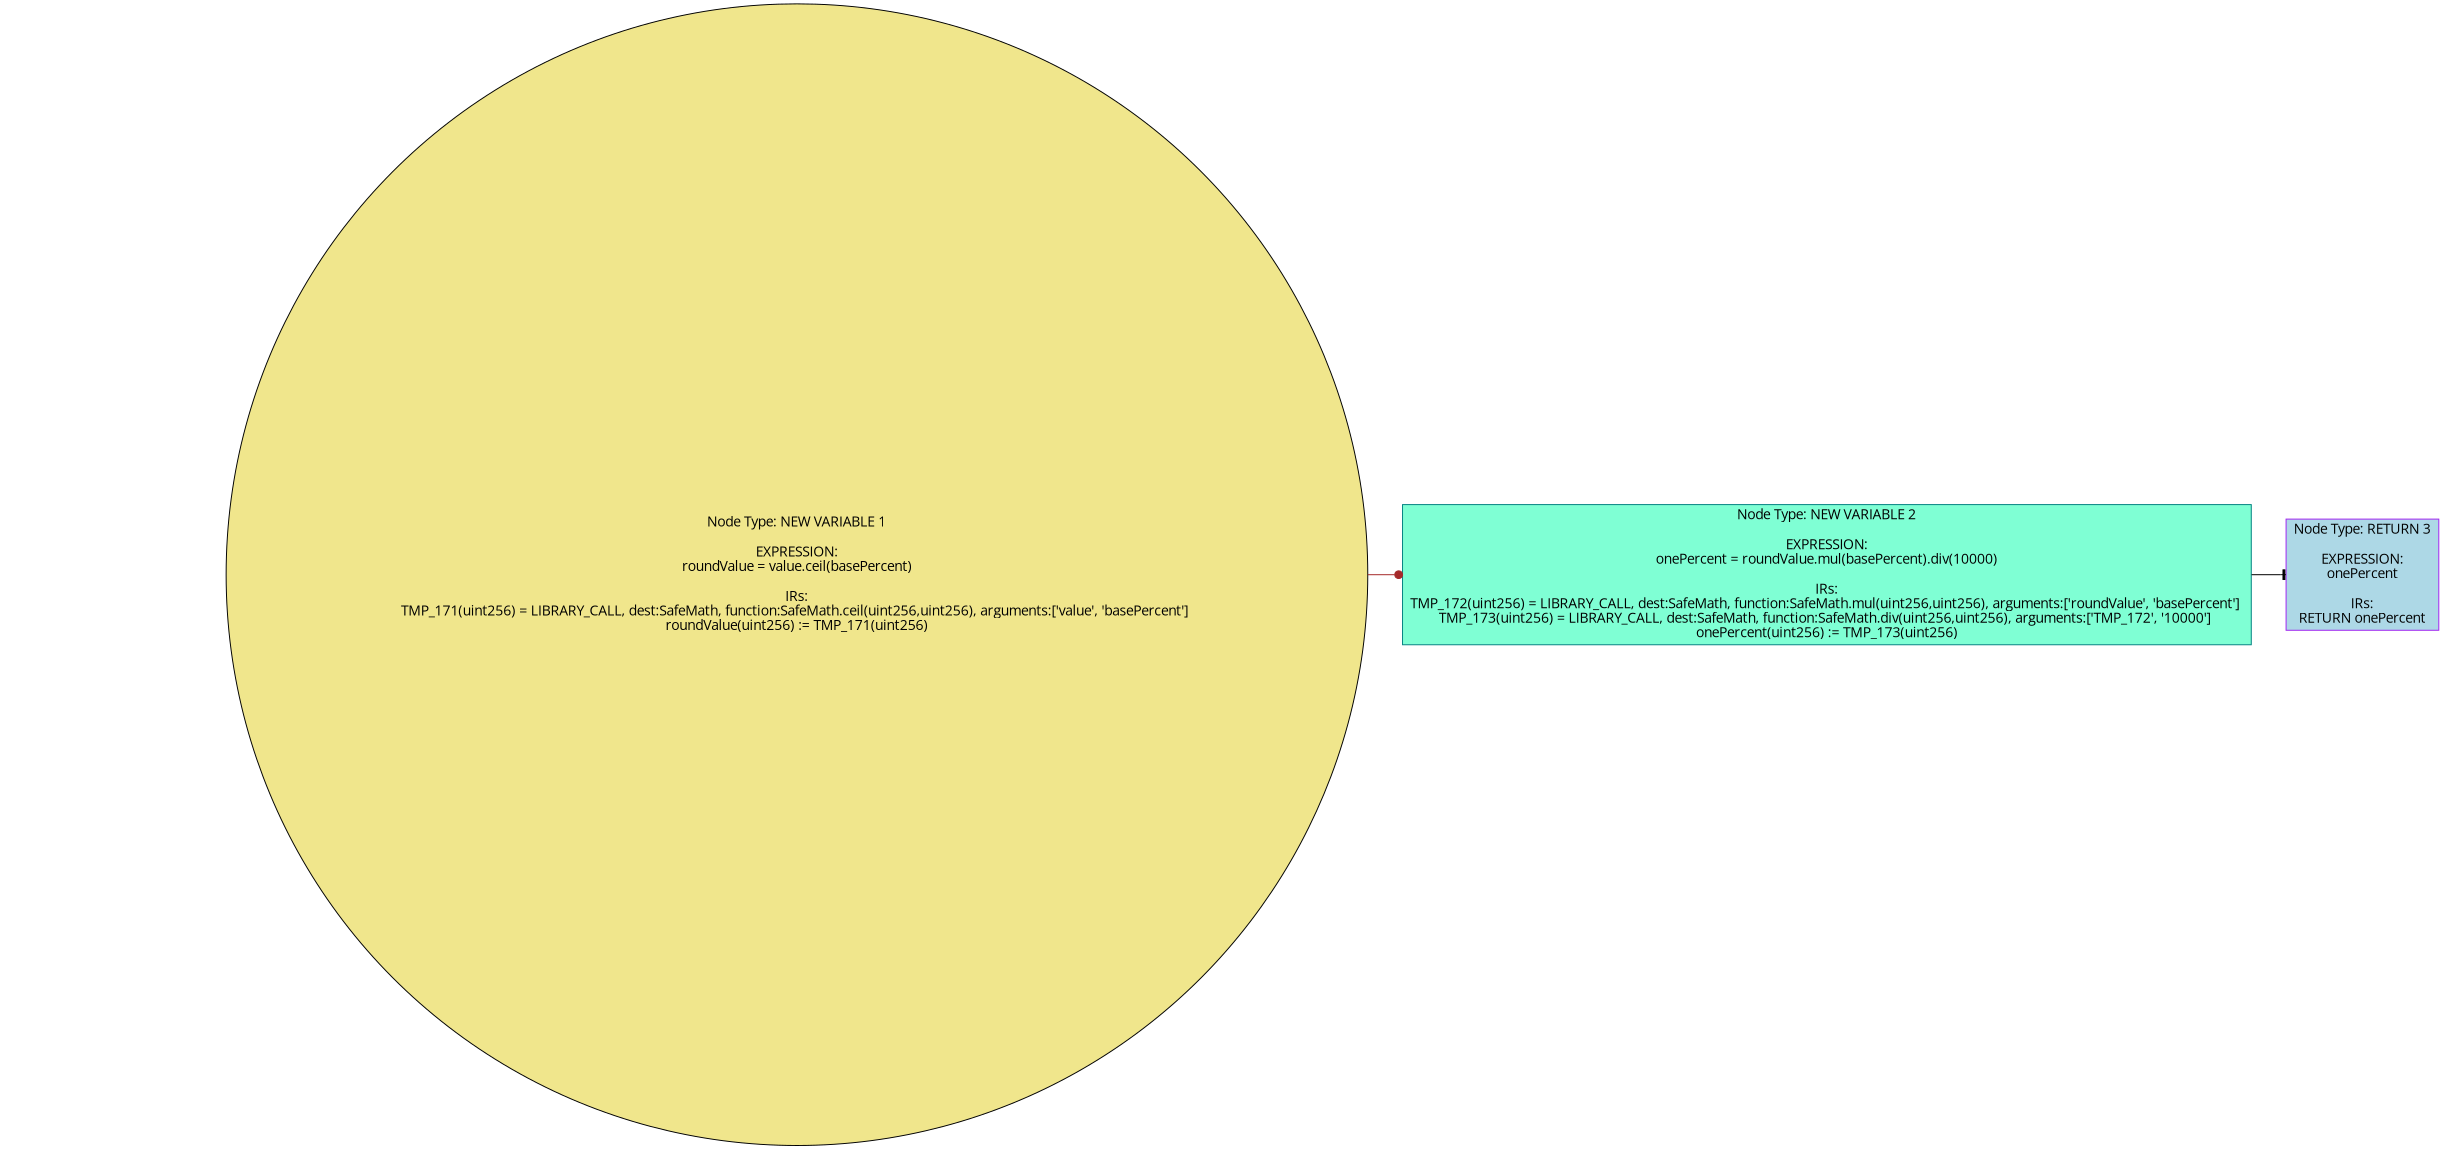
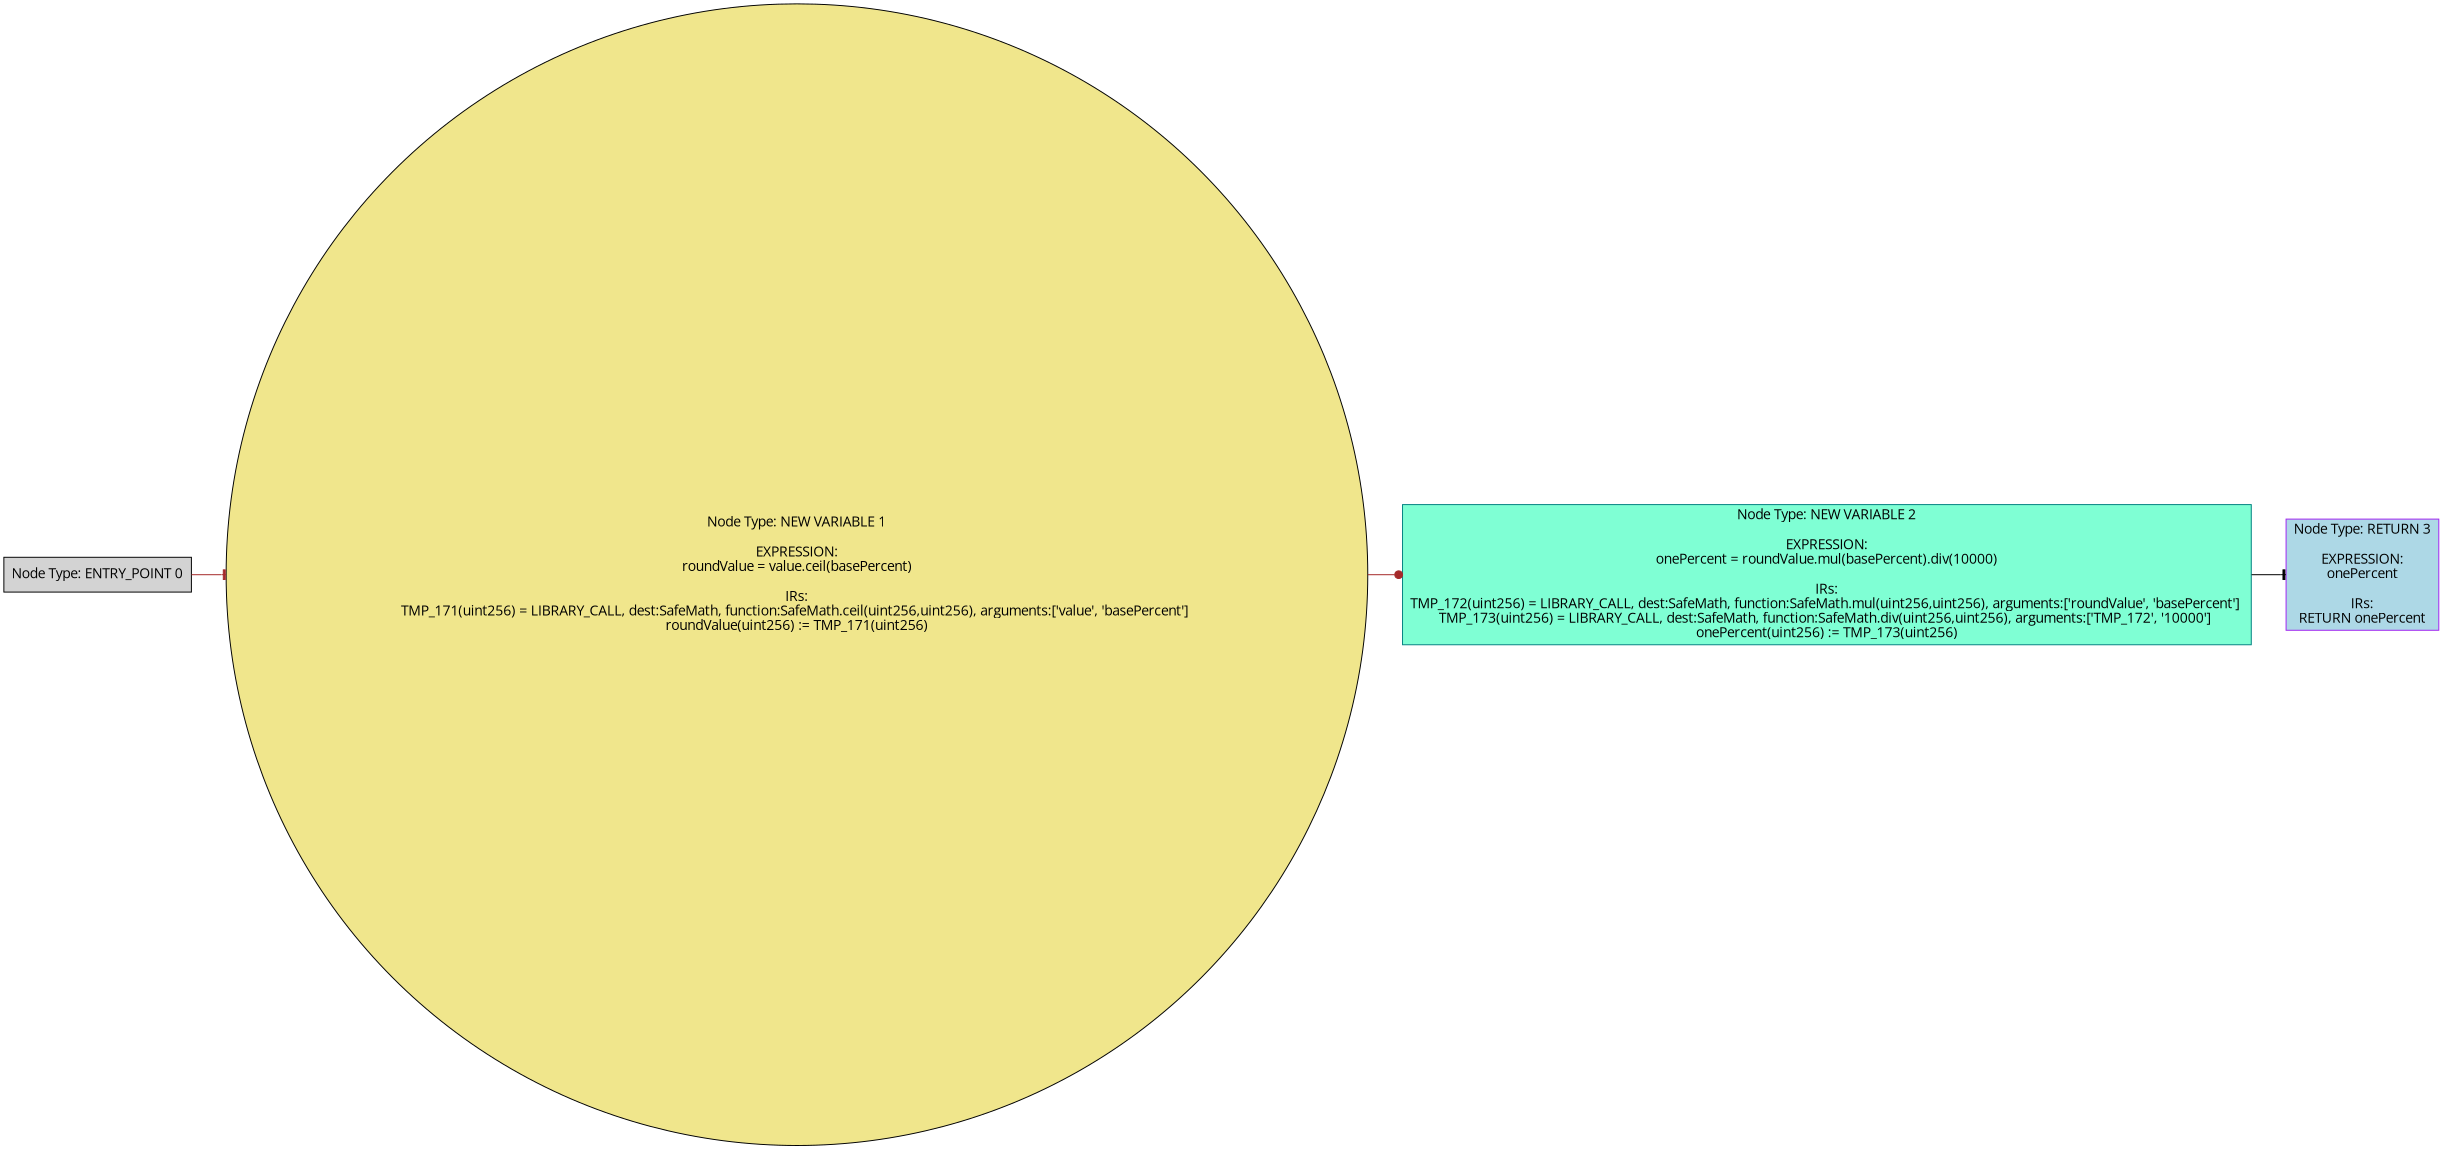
  digraph {
    rankdir=LR
    fontname="Open Sans"
    node [style=filled color=black shape=box fontname="Open Sans"]
    edge [color=brown arrowhead=tee fontname="Open Sans"]
+   n1 [label="Node Type: ENTRY_POINT 0\n" fillcolor=lightgrey]
    n2 [label="Node Type: NEW VARIABLE 1\n\nEXPRESSION:\nroundValue = value.ceil(basePercent)\n\nIRs:\nTMP_171(uint256) = LIBRARY_CALL, dest:SafeMath, function:SafeMath.ceil(uint256,uint256), arguments:['value', 'basePercent'] \nroundValue(uint256) := TMP_171(uint256)" fillcolor=khaki shape=circle]
    n3 [label="Node Type: NEW VARIABLE 2\n\nEXPRESSION:\nonePercent = roundValue.mul(basePercent).div(10000)\n\nIRs:\nTMP_172(uint256) = LIBRARY_CALL, dest:SafeMath, function:SafeMath.mul(uint256,uint256), arguments:['roundValue', 'basePercent'] \nTMP_173(uint256) = LIBRARY_CALL, dest:SafeMath, function:SafeMath.div(uint256,uint256), arguments:['TMP_172', '10000'] \nonePercent(uint256) := TMP_173(uint256)" fillcolor=aquamarine color=teal]
    n4 [label="Node Type: RETURN 3\n\nEXPRESSION:\nonePercent\n\nIRs:\nRETURN onePercent" fillcolor=lightblue color=purple]
+   n1 -> n2
    n2 -> n3 [arrowhead=dot]
    n3 -> n4 [color=black]
  }
